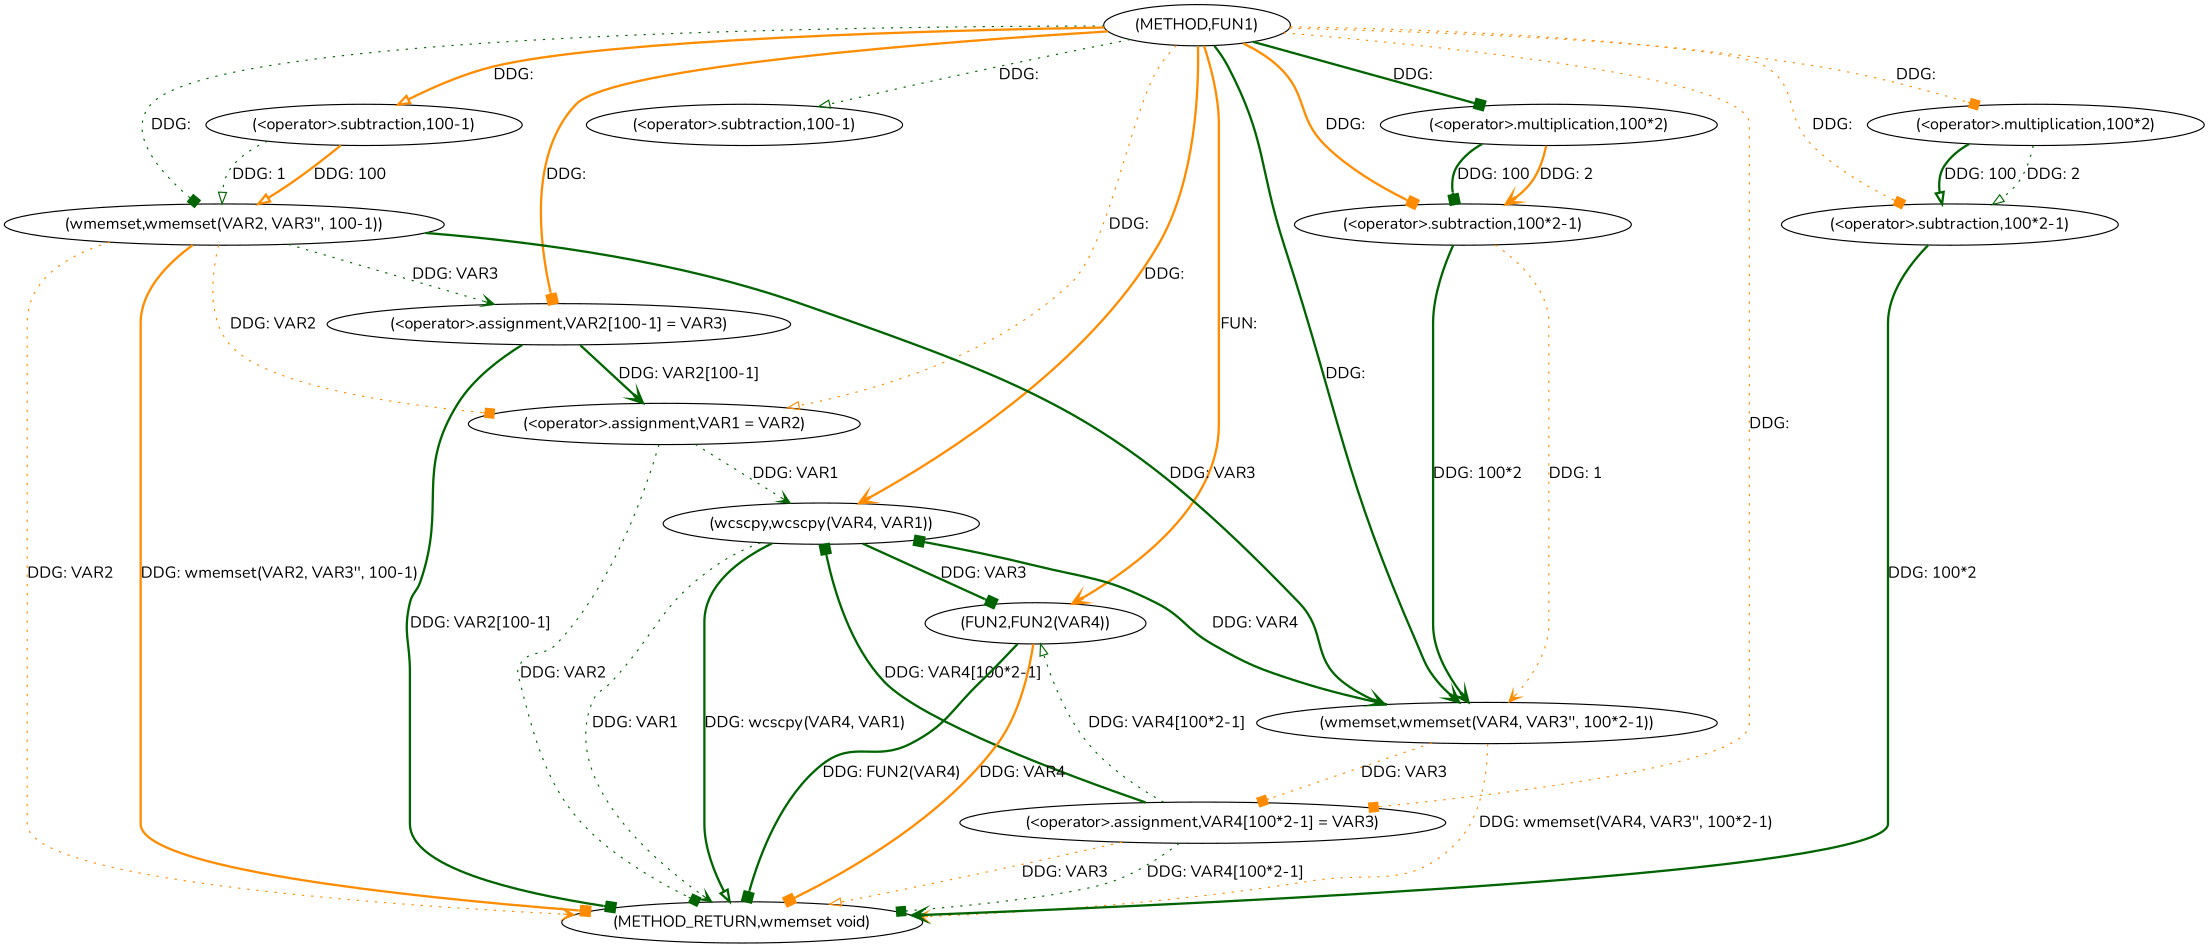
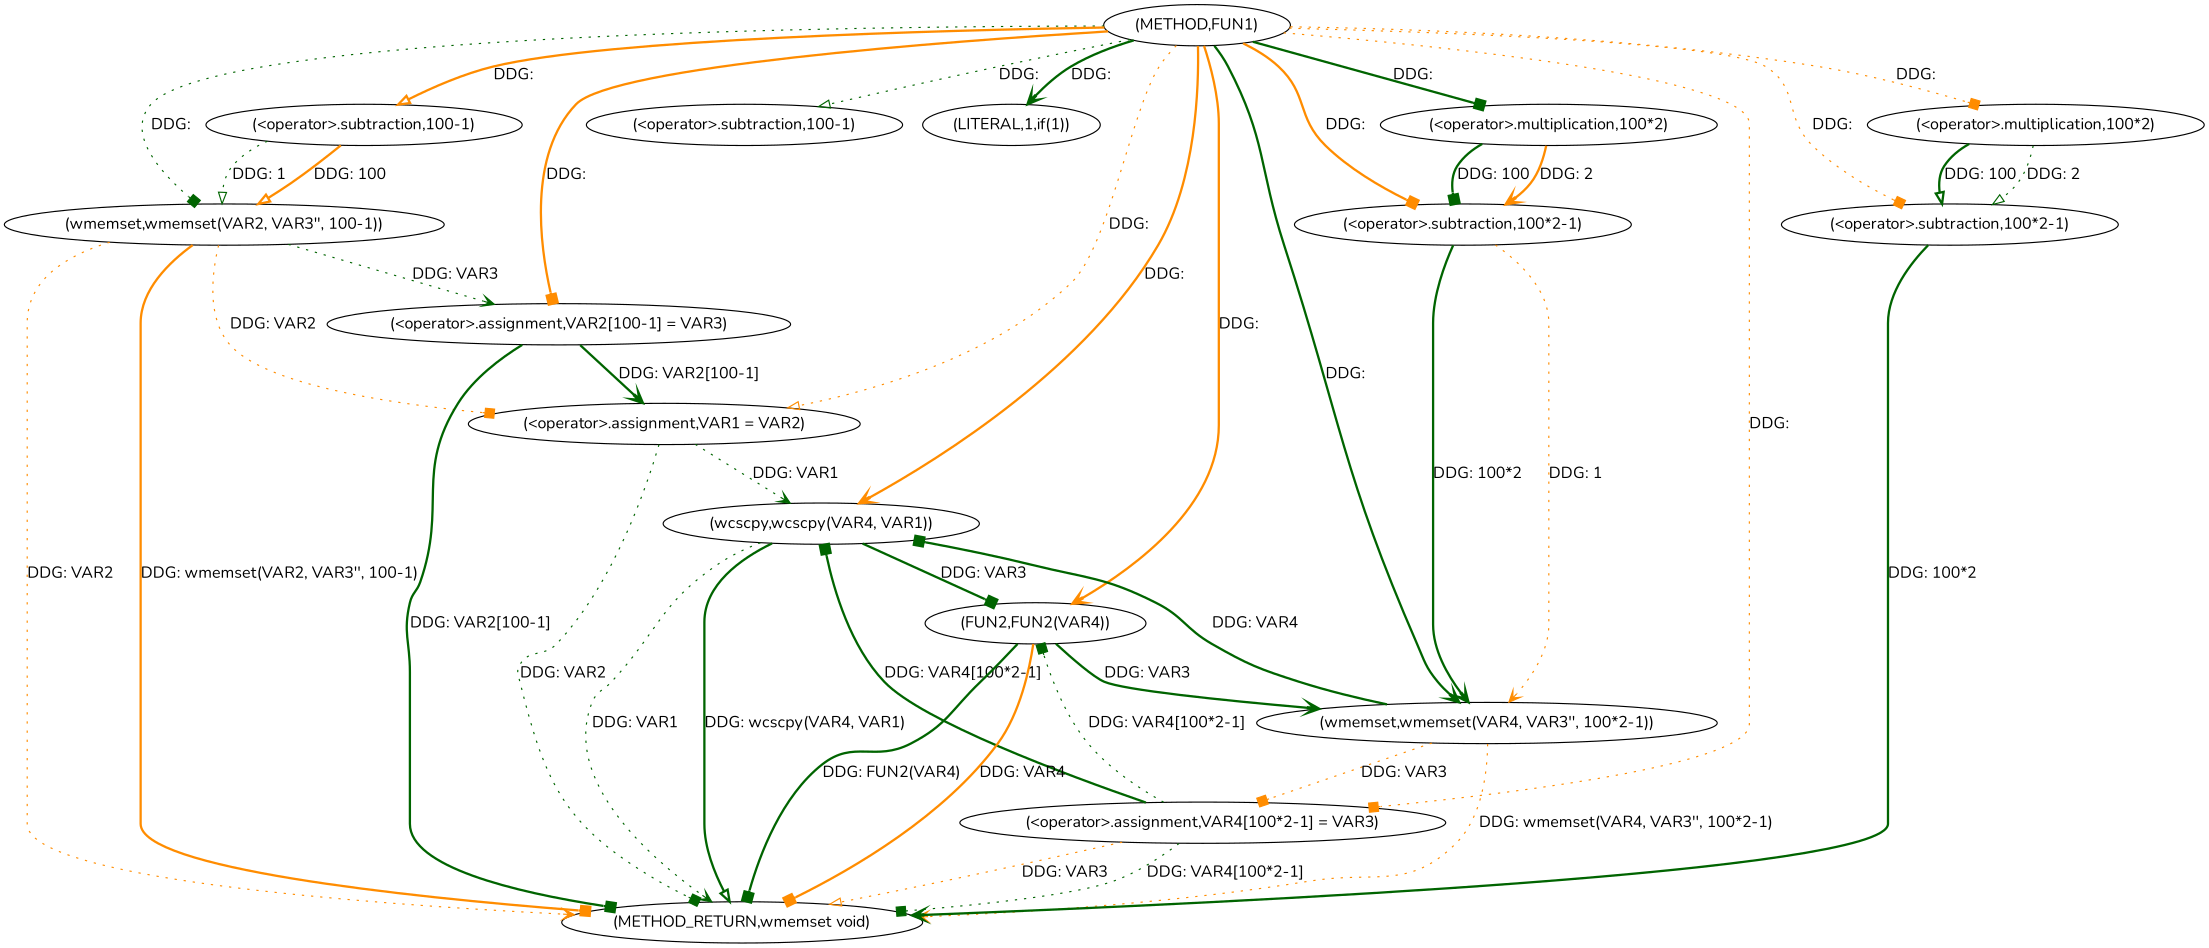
  digraph {
    fontname=Nunito
    node [fontname=Nunito]
    edge [arrowhead=box color=darkgreen fontname=Nunito style=bold]
    n1 [label="(METHOD,FUN1)"]
    n2 [label="(wmemset,wmemset(VAR2, VAR3'', 100-1))"]
    n3 [label="(<operator>.subtraction,100-1)"]
    n4 [label="(<operator>.assignment,VAR2[100-1] = VAR3)"]
    n5 [label="(<operator>.subtraction,100-1)"]
+   n6 [label="(LITERAL,1,if(1))"]
    n7 [label="(<operator>.assignment,VAR1 = VAR2)"]
    n8 [label="(wmemset,wmemset(VAR4, VAR3'', 100*2-1))"]
    n9 [label="(<operator>.subtraction,100*2-1)"]
    n10 [label="(<operator>.multiplication,100*2)"]
    n11 [label="(<operator>.assignment,VAR4[100*2-1] = VAR3)"]
    n12 [label="(<operator>.subtraction,100*2-1)"]
    n13 [label="(<operator>.multiplication,100*2)"]
    n14 [label="(wcscpy,wcscpy(VAR4, VAR1))"]
    n15 [label="(FUN2,FUN2(VAR4))"]
    n16 [label="(METHOD_RETURN,wmemset void)"]
    n1 -> n2 [label="DDG: " style=dotted]
    n1 -> n3 [arrowhead=onormal color=darkorange label="DDG: "]
    n1 -> n4 [color=darkorange label="DDG: "]
    n1 -> n5 [arrowhead=onormal label="DDG: " style=dotted]
+   n1 -> n6 [arrowhead=vee label="DDG: "]
    n1 -> n7 [arrowhead=onormal color=darkorange label="DDG: " style=dotted]
    n1 -> n8 [arrowhead=vee label="DDG: "]
    n1 -> n9 [color=darkorange label="DDG: "]
    n1 -> n10 [label="DDG: "]
    n1 -> n11 [color=darkorange label="DDG: " style=dotted]
    n1 -> n12 [color=darkorange label="DDG: " style=dotted]
    n1 -> n13 [color=darkorange label="DDG: " style=dotted]
    n1 -> n14 [arrowhead=vee color=darkorange label="DDG: "]
-   n1 -> n15 [arrowhead=vee color=darkorange label="FUN: "]
+   n1 -> n15 [arrowhead=vee color=darkorange label="DDG: "]
    n2 -> n4 [arrowhead=vee label="DDG: VAR3" style=dotted]
    n2 -> n7 [color=darkorange label="DDG: VAR2" style=dotted]
-   n2 -> n8 [arrowhead=vee label="DDG: VAR3"]
+   n15 -> n8 [arrowhead=vee label="DDG: VAR3"]
    n2 -> n16 [color=darkorange label="DDG: wmemset(VAR2, VAR3'', 100-1)"]
    n2 -> n16 [arrowhead=vee color=darkorange label="DDG: VAR2" style=dotted]
    n3 -> n2 [arrowhead=onormal color=darkorange label="DDG: 100"]
    n3 -> n2 [arrowhead=onormal label="DDG: 1" style=dotted]
    n4 -> n7 [arrowhead=vee label="DDG: VAR2[100-1]"]
    n4 -> n16 [label="DDG: VAR2[100-1]"]
    n7 -> n14 [arrowhead=vee label="DDG: VAR1" style=dotted]
    n7 -> n16 [label="DDG: VAR2" style=dotted]
    n8 -> n11 [color=darkorange label="DDG: VAR3" style=dotted]
    n8 -> n14 [label="DDG: VAR4"]
    n8 -> n16 [arrowhead=vee color=darkorange label="DDG: wmemset(VAR4, VAR3'', 100*2-1)" style=dotted]
    n9 -> n8 [arrowhead=vee label="DDG: 100*2"]
    n9 -> n8 [arrowhead=vee color=darkorange label="DDG: 1" style=dotted]
    n10 -> n9 [label="DDG: 100"]
    n10 -> n9 [arrowhead=vee color=darkorange label="DDG: 2"]
    n11 -> n14 [label="DDG: VAR4[100*2-1]"]
-   n11 -> n15 [arrowhead=onormal label="DDG: VAR4[100*2-1]" style=dotted]
+   n11 -> n15 [label="DDG: VAR4[100*2-1]" style=dotted]
    n11 -> n16 [arrowhead=onormal color=darkorange label="DDG: VAR3" style=dotted]
    n11 -> n16 [label="DDG: VAR4[100*2-1]" style=dotted]
    n12 -> n16 [arrowhead=vee label="DDG: 100*2"]
    n13 -> n12 [arrowhead=onormal label="DDG: 100"]
    n13 -> n12 [arrowhead=onormal label="DDG: 2" style=dotted]
    n14 -> n15 [label="DDG: VAR3"]
    n14 -> n16 [arrowhead=onormal label="DDG: wcscpy(VAR4, VAR1)"]
    n14 -> n16 [arrowhead=vee label="DDG: VAR1" style=dotted]
    n15 -> n16 [color=darkorange label="DDG: VAR4"]
    n15 -> n16 [label="DDG: FUN2(VAR4)"]
  }
